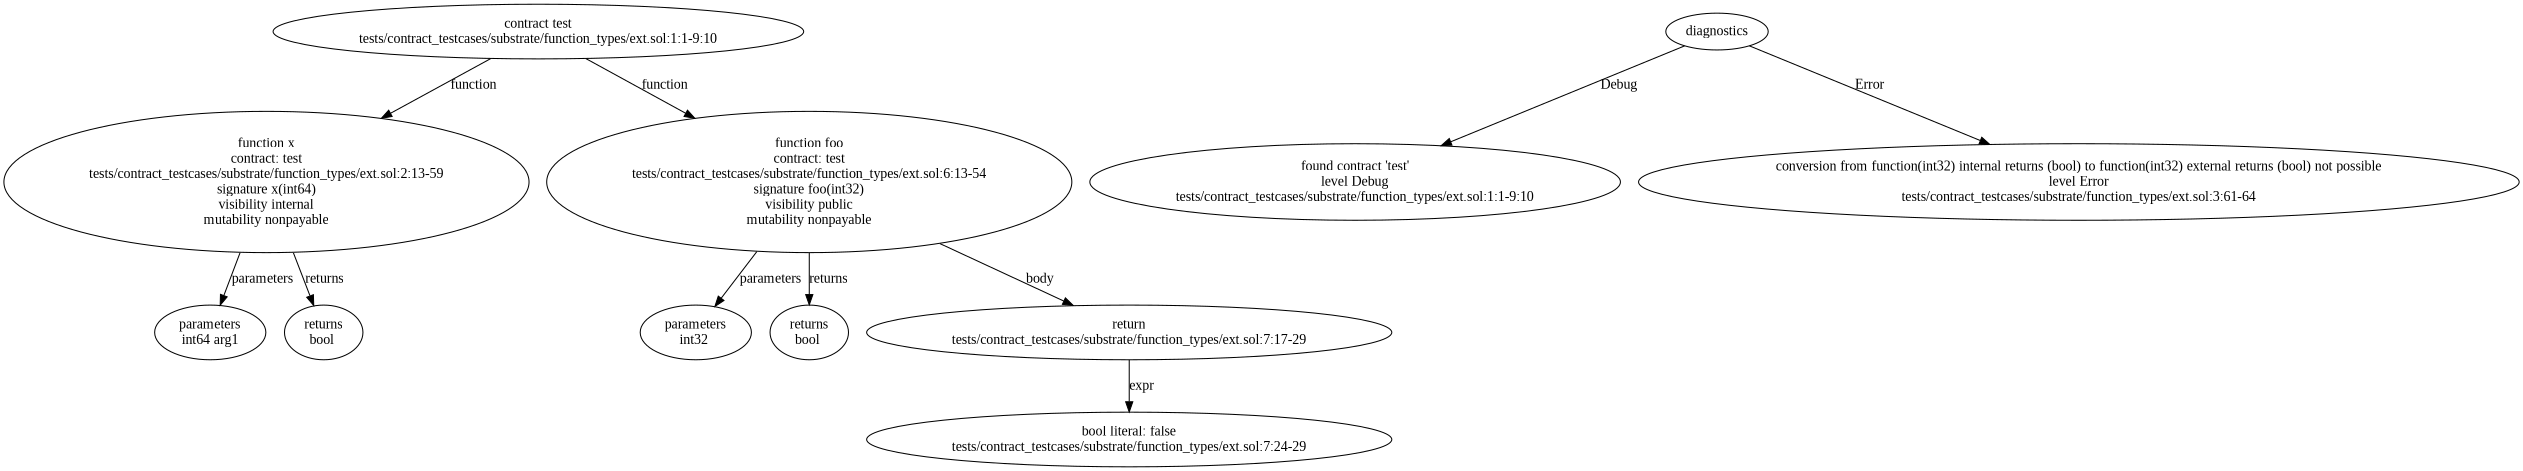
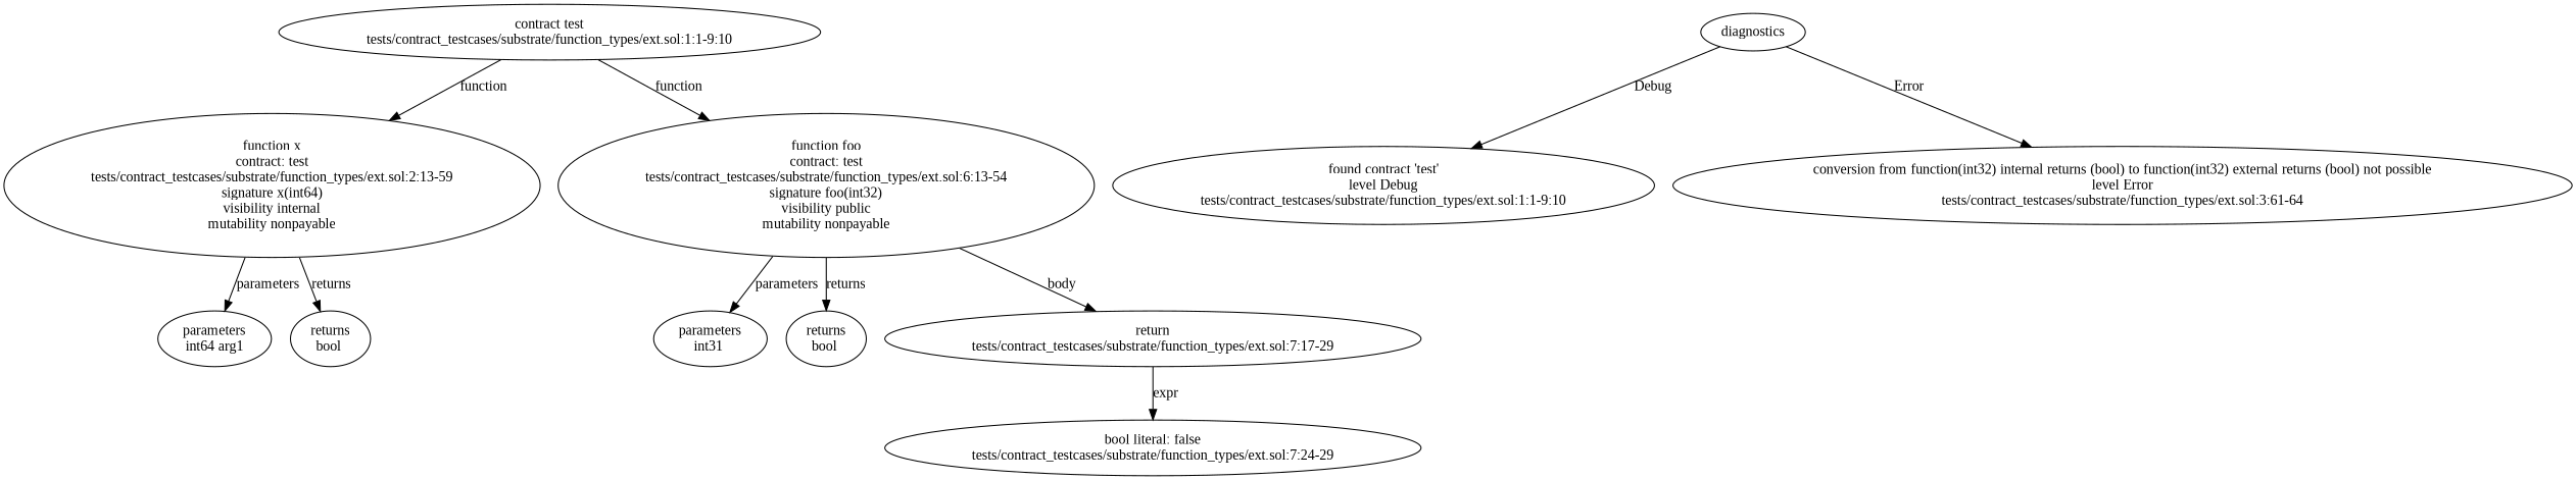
  strict digraph {
    fontname="Liberation Serif"
    node [fontname="Liberation Serif"]
    edge [fontname="Liberation Serif"]
    n1 [label="contract test\ntests/contract_testcases/substrate/function_types/ext.sol:1:1-9:10"]
    n2 [label="function x\ncontract: test\ntests/contract_testcases/substrate/function_types/ext.sol:2:13-59\nsignature x(int64)\nvisibility internal\nmutability nonpayable"]
    n3 [label="function foo\ncontract: test\ntests/contract_testcases/substrate/function_types/ext.sol:6:13-54\nsignature foo(int32)\nvisibility public\nmutability nonpayable"]
    n4 [label="parameters\nint64 arg1"]
    n5 [label="returns\nbool "]
-   n6 [label="parameters\nint32 "]
+   n6 [label="parameters\nint31 "]
    n7 [label="returns\nbool "]
    n8 [label="return\ntests/contract_testcases/substrate/function_types/ext.sol:7:17-29"]
    n9 [label="bool literal: false\ntests/contract_testcases/substrate/function_types/ext.sol:7:24-29"]
    n10 [label="found contract 'test'\nlevel Debug\ntests/contract_testcases/substrate/function_types/ext.sol:1:1-9:10"]
    n11 [label="conversion from function(int32) internal returns (bool) to function(int32) external returns (bool) not possible\nlevel Error\ntests/contract_testcases/substrate/function_types/ext.sol:3:61-64"]
    diagnostics
    n1 -> n2 [label=function]
    n1 -> n3 [label=function]
    n2 -> n4 [label=parameters]
    n2 -> n5 [label=returns]
    n3 -> n6 [label=parameters]
    n3 -> n7 [label=returns]
    n3 -> n8 [label=body]
    n8 -> n9 [label=expr]
    diagnostics -> n10 [label=Debug]
    diagnostics -> n11 [label=Error]
  }
